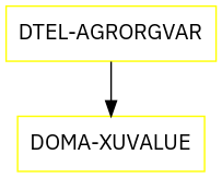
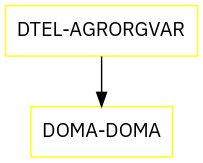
  digraph {
    fontname="IBM Plex Sans"
    node [color=yellow shape=box fontname="IBM Plex Sans"]
    "DTEL-AGRORGVAR"
-   "DOMA-XUVALUE"
+   "DOMA-XUVALUE" [label="DOMA-DOMA"]
    "DTEL-AGRORGVAR" -> "DOMA-XUVALUE" [fontname="IBM Plex Sans"]
  }
